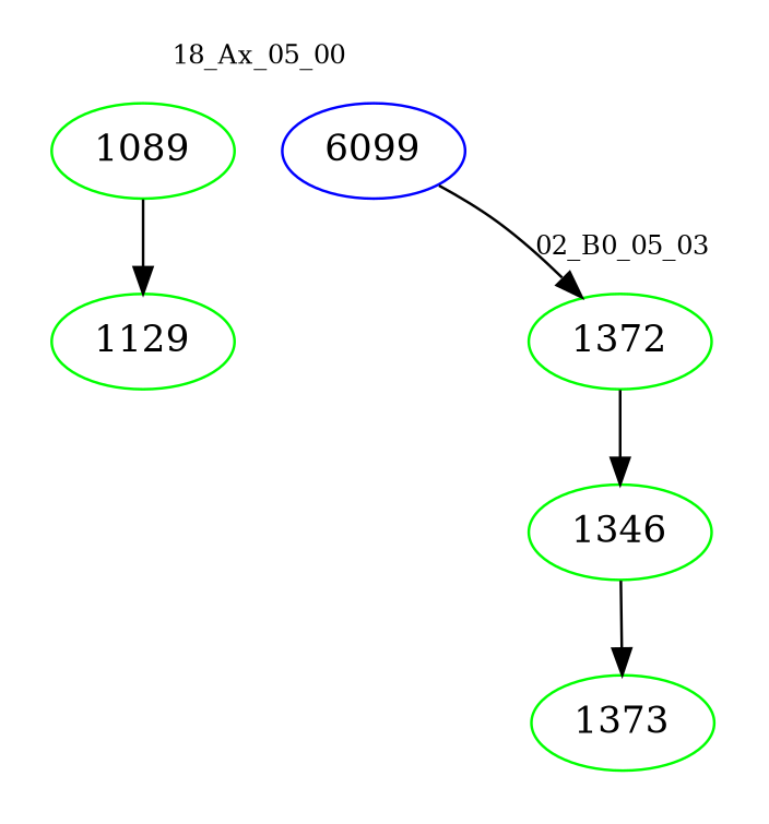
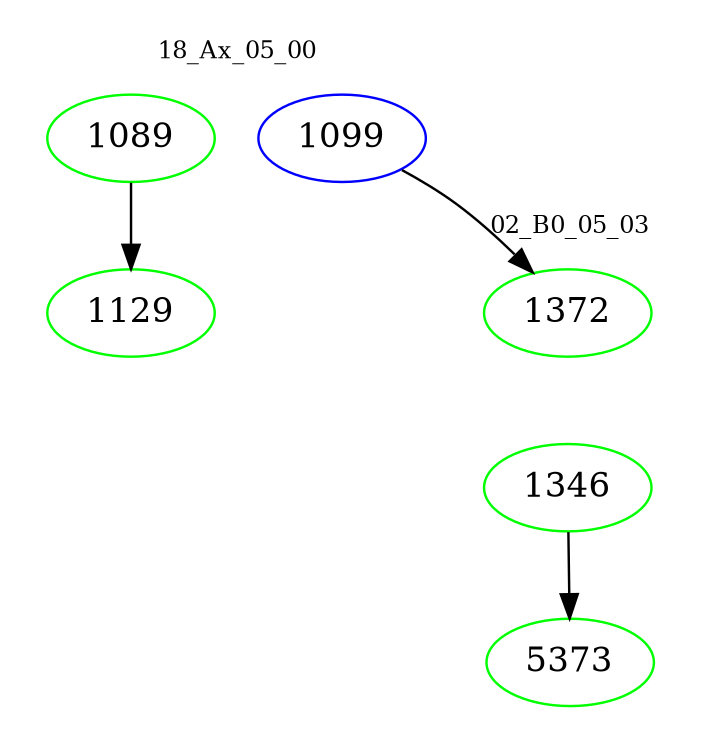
  digraph {
    node [color=green]
    edge [color=black]
-   n1 [color=blue label=6099]
+   n1 [color=blue label=1099]
    n2 [label=1089]
    n3 [label=1129]
    n4 [label=1372]
    n5 [label=1346]
-   n6 [label=1373]
+   n6 [label=5373]
    subgraph cluster_1 {
      color=white
      fontsize=10
      label="18_Ax_05_00"
      n1
      n2
      n3
    }
    subgraph cluster_2 {
      color=white
      fontsize=10
      label="02_B0_05_03"
      n4
      n5
      n6
    }
    n1 -> n4
    n2 -> n3
-   n4 -> n5
    n5 -> n6
  }
